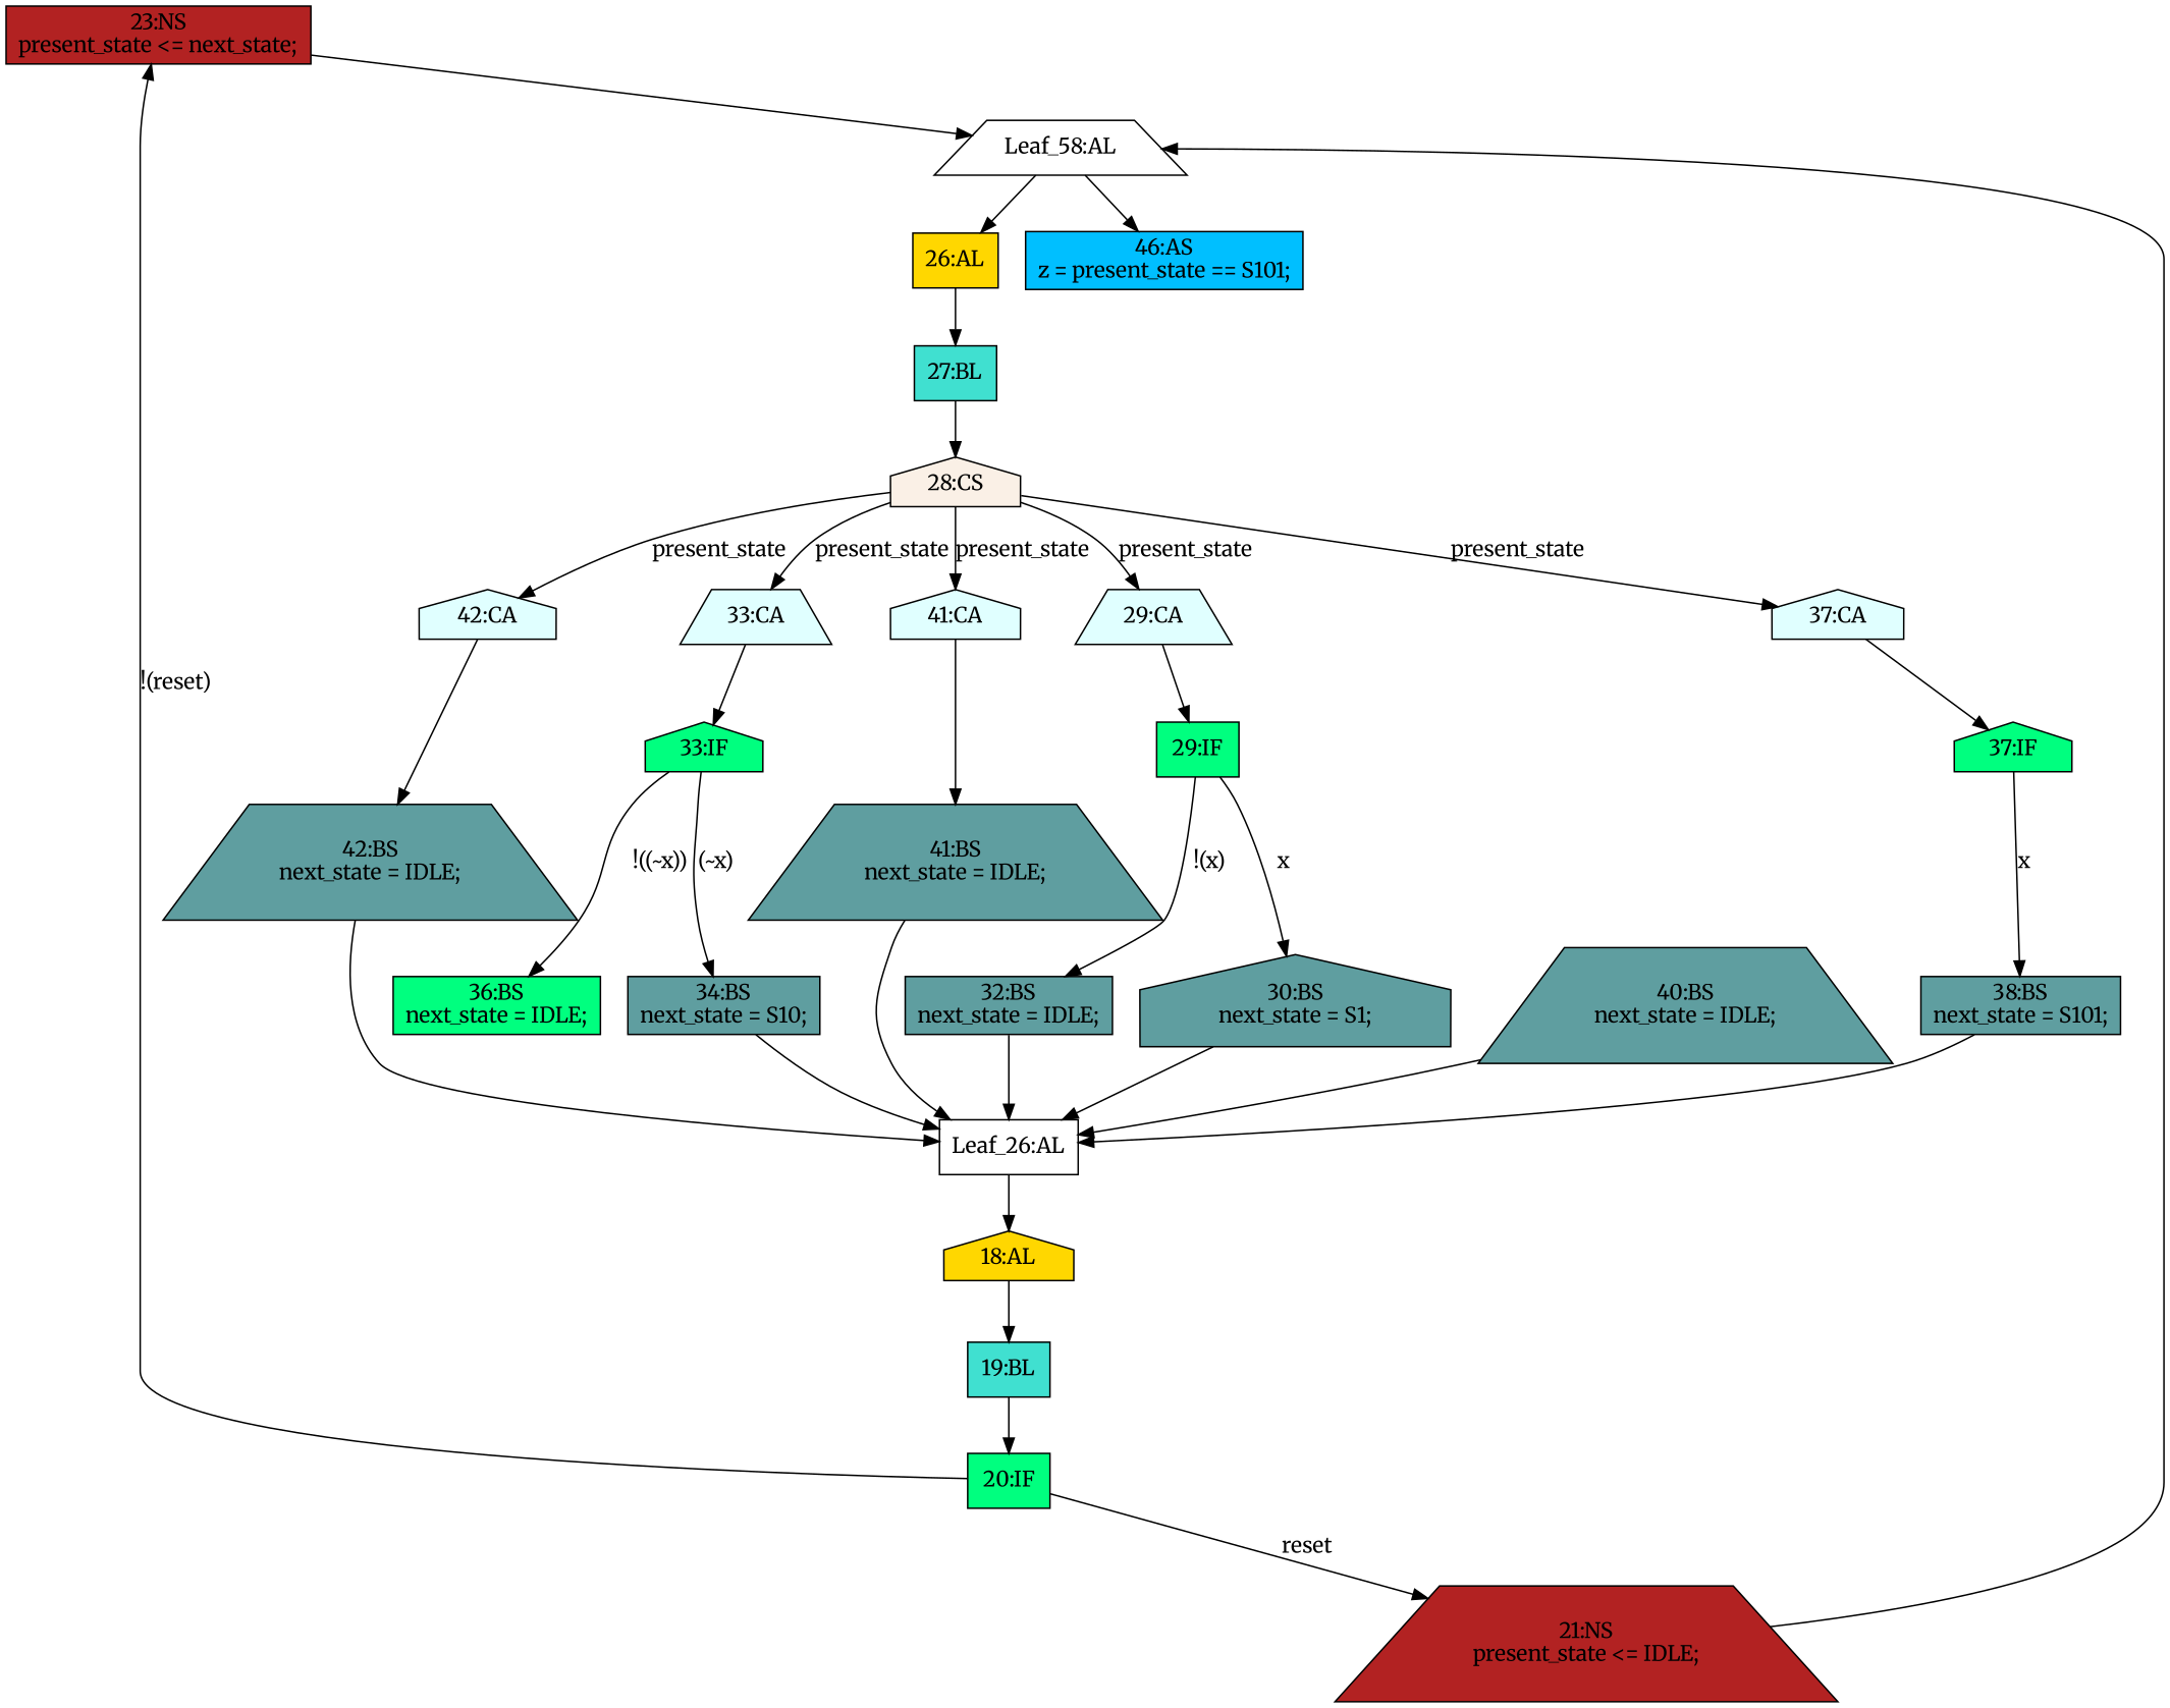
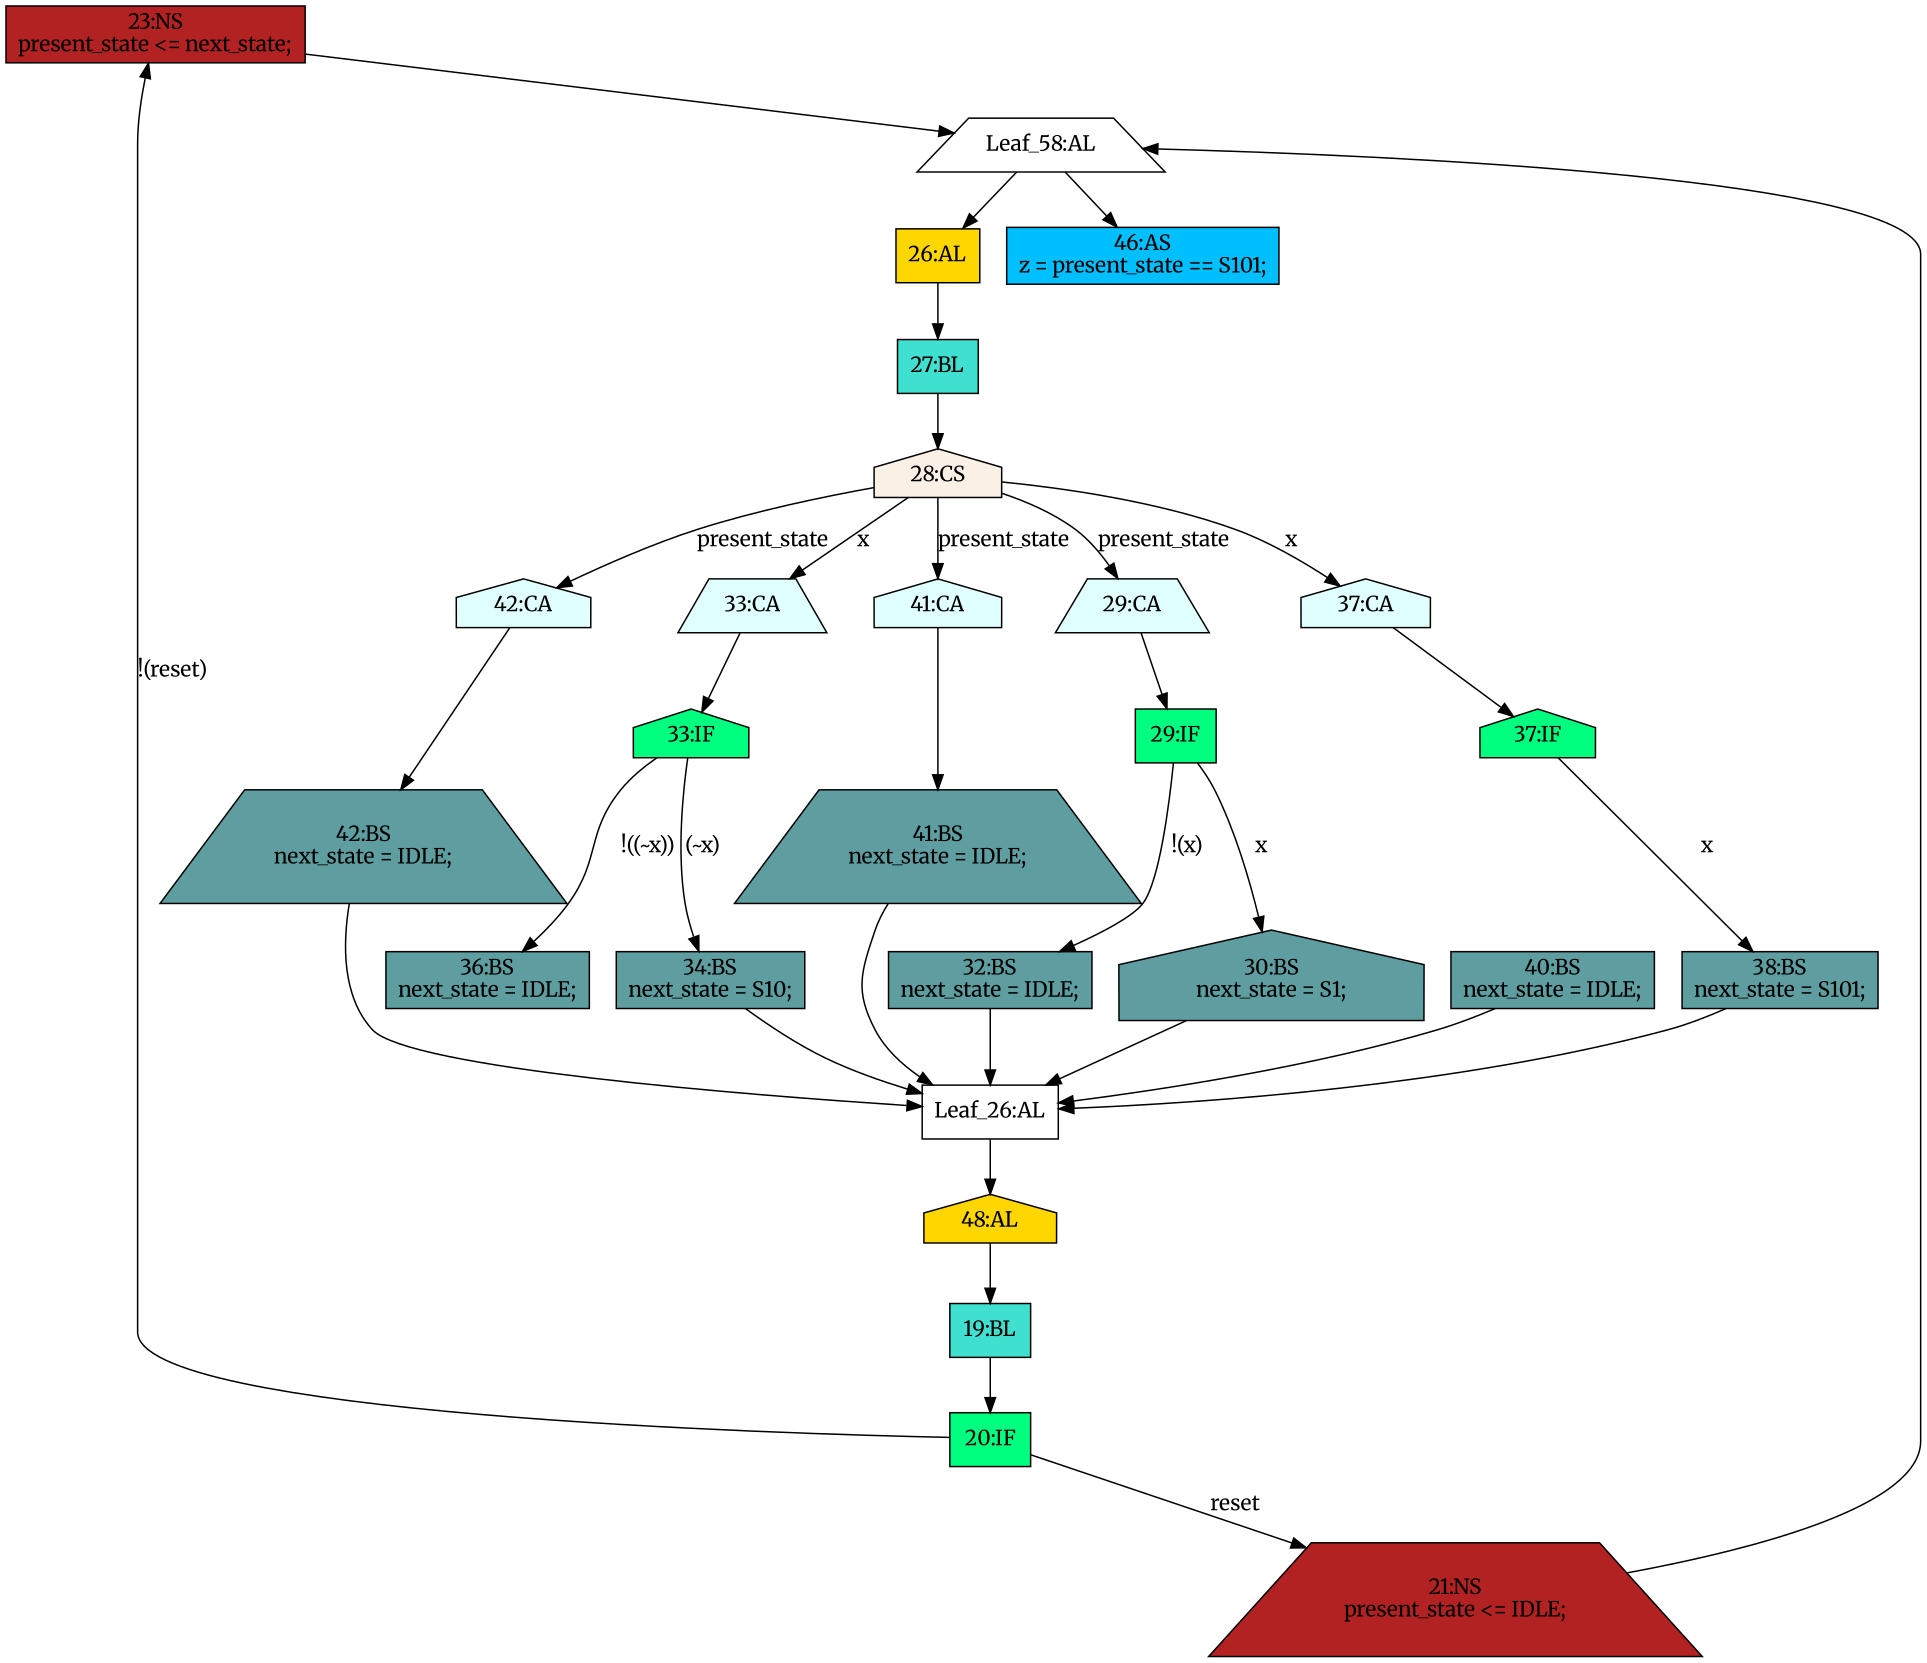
  strict digraph {
    fontname=Merriweather
    node [fillcolor=cadetblue fontname=Merriweather shape=box statements="[]" style=filled typ=BlockingSubstitution]
    edge [cond="[]" fontname=Merriweather lineno=None]
    n1 [ast="<pyverilog.vparser.ast.NonblockingSubstitution object at 0x7f027c931050>" fillcolor=firebrick label="23:NS\npresent_state <= next_state;" statements="[<pyverilog.vparser.ast.NonblockingSubstitution object at 0x7f027c931050>]" typ=NonblockingSubstitution]
    n2 [def_var="['present_state']" label="Leaf_58:AL" shape=trapezium fillcolor="" statements="" style="" typ=""]
    n3 [ast="<pyverilog.vparser.ast.Assign object at 0x7f027c598750>" def_var="['z']" fillcolor=deepskyblue label="46:AS\nz = present_state == S101;" typ=Assign use_var="['present_state']"]
    n4 [ast="<pyverilog.vparser.ast.Always object at 0x7f027c926750>" clk_sens=False fillcolor=gold label="26:AL" sens="['x', 'present_state']" typ=Always use_var="['x', 'present_state']"]
    n5 [ast="<pyverilog.vparser.ast.Block object at 0x7f027c926e90>" fillcolor=turquoise label="27:BL" typ=Block]
    n6 [ast="<pyverilog.vparser.ast.IfStatement object at 0x7f027cd41610>" fillcolor=springgreen label="29:IF" typ=IfStatement]
    n7 [ast="<pyverilog.vparser.ast.BlockingSubstitution object at 0x7f027c9a0450>" label="32:BS\nnext_state = IDLE;" statements="[<pyverilog.vparser.ast.BlockingSubstitution object at 0x7f027c9a0450>]"]
    n8 [ast="<pyverilog.vparser.ast.BlockingSubstitution object at 0x7f0280a85d10>" label="30:BS\nnext_state = S1;" shape=house statements="[<pyverilog.vparser.ast.BlockingSubstitution object at 0x7f0280a85d10>]"]
    n9 [def_var="['next_state']" label="Leaf_26:AL" fillcolor="" statements="" style="" typ=""]
-   n10 [ast="<pyverilog.vparser.ast.Always object at 0x7f027c923890>" clk_sens=True fillcolor=gold label="18:AL" sens="['clk', 'reset']" shape=house typ=Always use_var="['reset', 'next_state']"]
+   n10 [ast="<pyverilog.vparser.ast.Always object at 0x7f027c923890>" clk_sens=True fillcolor=gold label="48:AL" sens="['clk', 'reset']" shape=house typ=Always use_var="['reset', 'next_state']"]
    n11 [ast="<pyverilog.vparser.ast.BlockingSubstitution object at 0x7f027c946550>" label="34:BS\nnext_state = S10;" statements="[<pyverilog.vparser.ast.BlockingSubstitution object at 0x7f027c946550>]"]
    n12 [ast="<pyverilog.vparser.ast.Block object at 0x7f027c923ed0>" fillcolor=turquoise label="19:BL" typ=Block]
    n13 [ast="<pyverilog.vparser.ast.BlockingSubstitution object at 0x7f027c598bd0>" label="38:BS\nnext_state = S101;" statements="[<pyverilog.vparser.ast.BlockingSubstitution object at 0x7f027c598bd0>]"]
    n14 [ast="<pyverilog.vparser.ast.Case object at 0x7f027c5984d0>" fillcolor=lightcyan label="41:CA" shape=house typ=Case]
    n15 [ast="<pyverilog.vparser.ast.BlockingSubstitution object at 0x7f027c598fd0>" label="41:BS\nnext_state = IDLE;" shape=trapezium statements="[<pyverilog.vparser.ast.BlockingSubstitution object at 0x7f027c598fd0>]"]
    n16 [ast="<pyverilog.vparser.ast.BlockingSubstitution object at 0x7f027c598650>" label="42:BS\nnext_state = IDLE;" shape=trapezium statements="[<pyverilog.vparser.ast.BlockingSubstitution object at 0x7f027c598650>]"]
    n17 [ast="<pyverilog.vparser.ast.IfStatement object at 0x7f027c931450>" fillcolor=springgreen label="20:IF" typ=IfStatement]
    n18 [ast="<pyverilog.vparser.ast.NonblockingSubstitution object at 0x7f027c8ce4d0>" fillcolor=firebrick label="21:NS\npresent_state <= IDLE;" shape=trapezium statements="[<pyverilog.vparser.ast.NonblockingSubstitution object at 0x7f027c8ce4d0>]" typ=NonblockingSubstitution]
    n19 [ast="<pyverilog.vparser.ast.CaseStatement object at 0x7f027c598910>" fillcolor=linen label="28:CS" shape=house typ=CaseStatement]
    n20 [ast="<pyverilog.vparser.ast.Case object at 0x7f027c598350>" fillcolor=lightcyan label="37:CA" shape=house typ=Case]
    n21 [ast="<pyverilog.vparser.ast.IfStatement object at 0x7f027c598810>" fillcolor=springgreen label="37:IF" shape=house typ=IfStatement]
-   n22 [ast="<pyverilog.vparser.ast.BlockingSubstitution object at 0x7f027c598d50>" label="40:BS\nnext_state = IDLE;" shape=trapezium statements="[<pyverilog.vparser.ast.BlockingSubstitution object at 0x7f027c598d50>]"]
+   n22 [ast="<pyverilog.vparser.ast.BlockingSubstitution object at 0x7f027c598d50>" label="40:BS\nnext_state = IDLE;" statements="[<pyverilog.vparser.ast.BlockingSubstitution object at 0x7f027c598d50>]"]
    n23 [ast="<pyverilog.vparser.ast.IfStatement object at 0x7f027c946510>" fillcolor=springgreen label="33:IF" shape=house typ=IfStatement]
-   n24 [ast="<pyverilog.vparser.ast.BlockingSubstitution object at 0x7f027c598cd0>" fillcolor=springgreen label="36:BS\nnext_state = IDLE;" statements="[<pyverilog.vparser.ast.BlockingSubstitution object at 0x7f027c598cd0>]"]
+   n24 [ast="<pyverilog.vparser.ast.BlockingSubstitution object at 0x7f027c598cd0>" label="36:BS\nnext_state = IDLE;" statements="[<pyverilog.vparser.ast.BlockingSubstitution object at 0x7f027c598cd0>]"]
    n25 [ast="<pyverilog.vparser.ast.Case object at 0x7f027cc9ee50>" fillcolor=lightcyan label="33:CA" shape=trapezium typ=Case]
    n26 [ast="<pyverilog.vparser.ast.Case object at 0x7f027c926650>" fillcolor=lightcyan label="29:CA" shape=trapezium typ=Case]
    n27 [ast="<pyverilog.vparser.ast.Case object at 0x7f027c5989d0>" fillcolor=lightcyan label="42:CA" shape=house typ=Case]
    n1 -> n2
    n2 -> n3 [cond="" lineno=""]
    n2 -> n4 [cond="" lineno=""]
    n4 -> n5
    n5 -> n19
    n6 -> n7 [cond="['x']" label="!(x)" lineno=29]
    n6 -> n8 [cond="['x']" label=x lineno=29]
    n7 -> n9
    n8 -> n9
    n9 -> n10 [cond="" lineno=""]
    n10 -> n12
    n11 -> n9
    n12 -> n17
    n13 -> n9
    n14 -> n15
    n15 -> n9
    n16 -> n9
    n17 -> n1 [cond="['reset']" label="!(reset)" lineno=20]
    n17 -> n18 [cond="['reset']" label=reset lineno=20]
    n18 -> n2
    n19 -> n14 [cond="['present_state']" label=present_state lineno=28]
-   n19 -> n20 [cond="['present_state']" label=present_state lineno=28]
-   n19 -> n25 [cond="['present_state']" label=present_state lineno=28]
+   n19 -> n20 [cond="['present_state']" label=x lineno=28]
+   n19 -> n25 [cond="['present_state']" label=x lineno=28]
    n19 -> n26 [cond="['present_state']" label=present_state lineno=28]
    n19 -> n27 [cond="['present_state']" label=present_state lineno=28]
    n20 -> n21
    n21 -> n13 [cond="['x']" label=x lineno=37]
    n22 -> n9
    n23 -> n11 [cond="['x']" label="(~x)" lineno=33]
    n23 -> n24 [cond="['x']" label="!((~x))" lineno=33]
    n25 -> n23
    n26 -> n6
    n27 -> n16
  }
